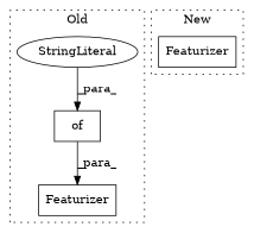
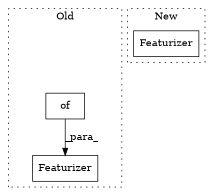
  digraph {
    node [a=32 shape=box]
    n1 [l="11,1" label=Featurizer s="2011,2053"]
    n2 [l="3,1" label=of s="2026,2052"]
-   n3 [a=45 l=17 label=StringLiteral s=2029 shape=ellipse]
    n4 [l=12 label=Featurizer s=1949]
    subgraph cluster_1 {
      label=Old
      style=dotted
      n1
      n2
-     n3
    }
    subgraph cluster_2 {
      label=New
      style=dotted
      n4
    }
    n2 -> n1 [label=_para_]
-   n3 -> n2 [label=_para_]
  }
